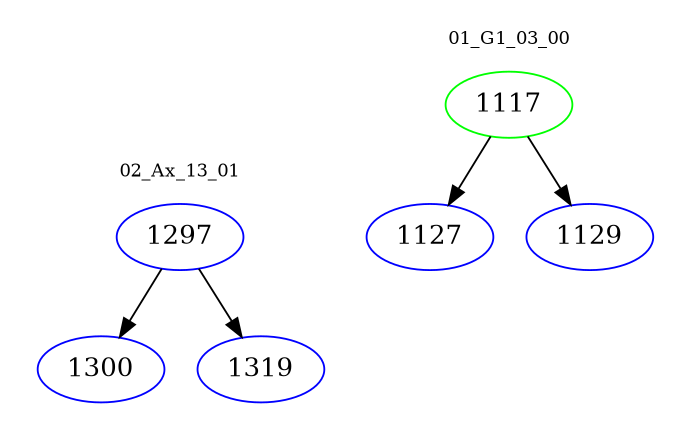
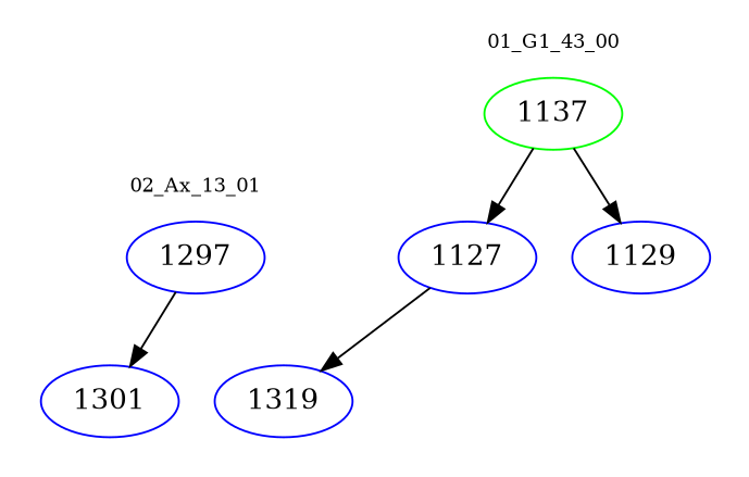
  digraph {
    node [color=blue]
    edge [color=black]
    n1 [label=1297]
-   n2 [label=1300]
+   n2 [label=1301]
    n3 [label=1319]
-   n4 [color=green label=1117]
+   n4 [color=green label=1137]
    n5 [label=1127]
    n6 [label=1129]
    subgraph cluster_1 {
      color=white
      fontsize=10
      label="02_Ax_13_01"
      n1
      n2
      n3
    }
    subgraph cluster_2 {
      color=white
      fontsize=10
-     label="01_G1_03_00"
+     label="01_G1_43_00"
      n4
      n5
      n6
    }
    n1 -> n2
-   n1 -> n3
+   n5 -> n3
    n4 -> n5
    n4 -> n6
  }
